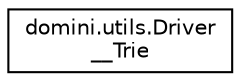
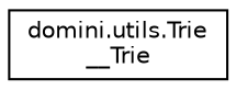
  digraph {
    rankdir=LR
-   n1 [color=black fillcolor=white fontname=Helvetica fontsize=10 height=0.2 label="domini.utils.Driver\l__Trie" shape=record style=filled width=0.4]
+   n1 [color=black fillcolor=white fontname=Helvetica fontsize=10 height=0.2 label="domini.utils.Trie\l__Trie" shape=record style=filled width=0.4]
  }
